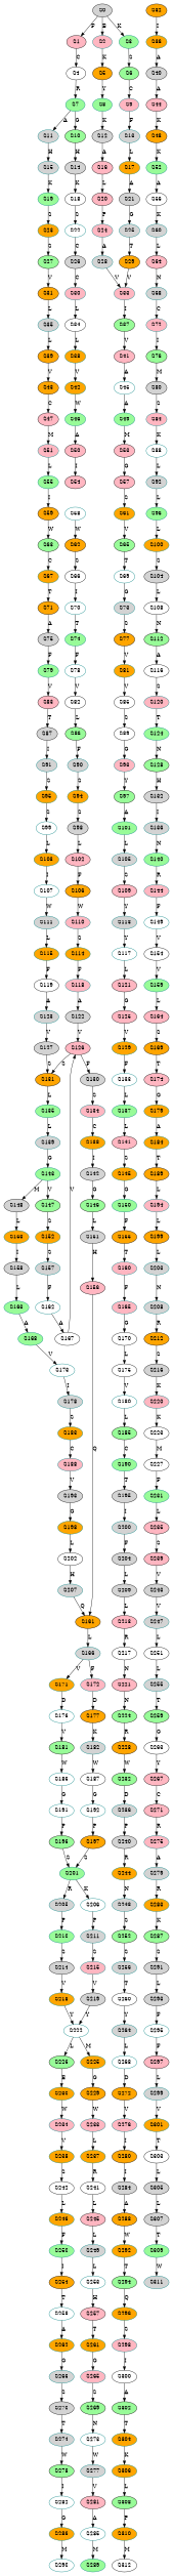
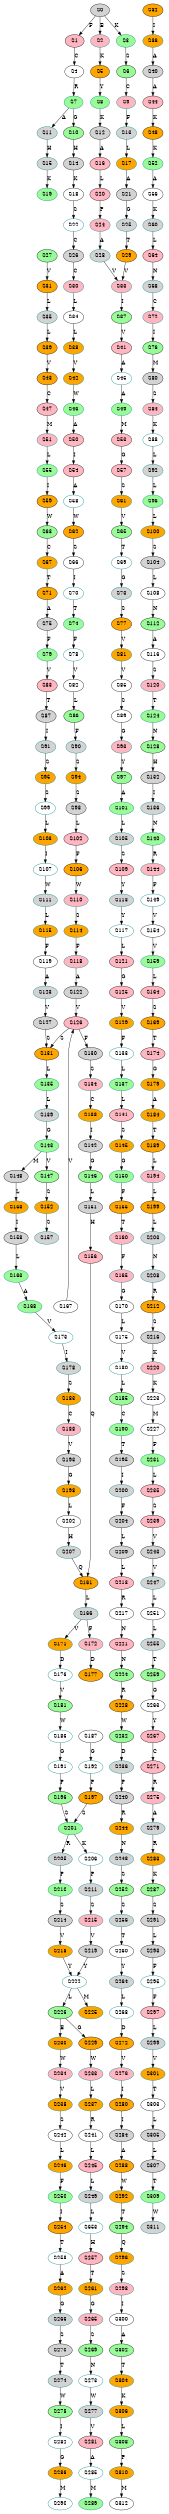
  strict digraph {
    node [color=teal fillcolor=lightgrey style=filled]
    S0 [color=black]
    S1 [color=black fillcolor=lightpink]
    S2 [fillcolor=lightpink]
    S3 [fillcolor=palegreen]
    S4 [color=black fillcolor=white]
    S5 [color=black fillcolor=orange]
    S6 [color=black fillcolor=palegreen]
    S7 [fillcolor=palegreen]
    S8 [fillcolor=palegreen]
    S9 [fillcolor=lightpink]
    S10 [color=black fillcolor=palegreen]
    S11
    S12 [color=black]
    S13
    S14 [color=black]
    S15
    S16 [color=black fillcolor=lightpink]
    S17 [fillcolor=orange]
    S18 [color=black fillcolor=white]
    S19 [fillcolor=palegreen]
    S20 [color=black fillcolor=lightpink]
    S21 [color=black]
    S22 [fillcolor=white]
-   S23 [fillcolor=orange]
    S24 [fillcolor=lightpink]
    S25
    S26 [color=black]
    S27 [color=black fillcolor=palegreen]
    S28
    S29 [color=black fillcolor=orange]
    S30 [fillcolor=lightpink]
    S31 [color=black fillcolor=orange]
    S33 [fillcolor=lightpink]
    S34 [color=black fillcolor=white]
    S35
    S32 [color=black fillcolor=orange]
    S36 [fillcolor=orange]
    S37 [color=black fillcolor=palegreen]
    S38 [fillcolor=orange]
    S39 [color=black fillcolor=orange]
    S40 [color=black]
    S41 [color=black fillcolor=lightpink]
    S42 [fillcolor=orange]
    S43 [color=black fillcolor=orange]
    S44 [color=black fillcolor=lightpink]
    S45 [fillcolor=white]
    S46 [fillcolor=palegreen]
    S47 [color=black fillcolor=lightpink]
    S48 [color=black fillcolor=orange]
    S49 [fillcolor=palegreen]
    S50 [color=black fillcolor=lightpink]
    S51 [fillcolor=lightpink]
    S52 [fillcolor=palegreen]
    S53 [color=black fillcolor=lightpink]
    S54 [color=black fillcolor=lightpink]
    S55 [fillcolor=palegreen]
    S56 [color=black fillcolor=white]
    S57 [color=black fillcolor=lightpink]
    S58 [fillcolor=white]
    S59 [color=black fillcolor=orange]
    S60
    S61 [fillcolor=orange]
    S62 [color=black fillcolor=orange]
    S63 [color=black fillcolor=palegreen]
    S64 [color=black fillcolor=lightpink]
    S65 [color=black fillcolor=palegreen]
    S66 [color=black fillcolor=white]
    S67 [fillcolor=orange]
    S68
    S69 [fillcolor=white]
    S70 [fillcolor=white]
    S71 [color=black fillcolor=orange]
    S72 [fillcolor=lightpink]
    S73
    S74 [fillcolor=palegreen]
    S75 [color=black]
    S76 [color=black fillcolor=palegreen]
    S77 [color=black fillcolor=orange]
    S78 [fillcolor=white]
    S79 [fillcolor=palegreen]
    S80 [color=black]
    S81 [fillcolor=orange]
    S82 [color=black fillcolor=white]
    S83 [color=black fillcolor=lightpink]
    S84 [fillcolor=lightpink]
    S85 [color=black fillcolor=white]
    S86 [color=black fillcolor=palegreen]
    S87 [color=black]
    S88 [fillcolor=white]
    S89 [color=black fillcolor=white]
    S90
    S91
    S92
    S93 [fillcolor=lightpink]
    S94 [fillcolor=orange]
    S95 [fillcolor=orange]
    S96 [fillcolor=palegreen]
    S97 [color=black fillcolor=palegreen]
    S98 [color=black]
    S99 [fillcolor=white]
    S100 [fillcolor=orange]
    S101 [fillcolor=palegreen]
    S102 [color=black fillcolor=lightpink]
    S103 [fillcolor=orange]
    S104 [color=black]
    S105
    S106 [color=black fillcolor=orange]
    S107 [fillcolor=white]
    S108 [color=black fillcolor=white]
    S109 [color=black fillcolor=lightpink]
    S110 [fillcolor=lightpink]
    S111
    S112 [color=black fillcolor=palegreen]
    S113
    S114 [fillcolor=orange]
    S115 [fillcolor=orange]
    S116 [color=black fillcolor=white]
    S117 [fillcolor=white]
    S118 [fillcolor=lightpink]
    S119 [color=black fillcolor=white]
    S120 [fillcolor=lightpink]
    S121 [color=black fillcolor=lightpink]
    S122 [color=black]
    S123
    S124 [fillcolor=palegreen]
    S125 [color=black fillcolor=lightpink]
    S126 [color=black fillcolor=lightpink]
    S127 [color=black]
    S128 [color=black fillcolor=palegreen]
    S129 [fillcolor=orange]
    S130 [color=black]
    S131 [color=black fillcolor=orange]
    S132 [color=black]
    S133 [fillcolor=white]
    S134 [fillcolor=lightpink]
    S135 [fillcolor=palegreen]
    S136
    S137 [fillcolor=palegreen]
    S138 [fillcolor=orange]
    S139
    S140 [fillcolor=palegreen]
    S141 [color=black fillcolor=lightpink]
    S142 [color=black]
    S143 [fillcolor=palegreen]
    S144 [fillcolor=lightpink]
    S145 [fillcolor=orange]
    S146 [color=black fillcolor=palegreen]
    S147 [color=black fillcolor=palegreen]
    S148 [color=black]
    S149 [fillcolor=white]
    S150 [fillcolor=palegreen]
    S151 [color=black]
    S152 [fillcolor=orange]
    S153 [fillcolor=orange]
    S154 [color=black fillcolor=white]
    S155 [color=black fillcolor=orange]
    S156 [color=black fillcolor=lightpink]
    S157
    S158 [color=black]
    S159 [fillcolor=palegreen]
    S160 [fillcolor=lightpink]
    S161 [color=black fillcolor=orange]
-   S162 [fillcolor=white]
    S163 [fillcolor=palegreen]
    S164 [color=black fillcolor=lightpink]
    S165 [fillcolor=lightpink]
    S166
    S167 [color=black fillcolor=white]
    S168 [fillcolor=palegreen]
    S169 [color=black fillcolor=orange]
    S170 [color=black fillcolor=white]
    S171 [fillcolor=orange]
    S172 [fillcolor=lightpink]
    S173 [fillcolor=white]
    S174 [color=black fillcolor=lightpink]
    S175 [color=black fillcolor=white]
    S176 [fillcolor=white]
    S177 [color=black fillcolor=orange]
    S178
    S179 [fillcolor=orange]
    S180 [fillcolor=white]
    S181 [color=black fillcolor=palegreen]
-   S182
    S183 [fillcolor=orange]
    S184 [fillcolor=orange]
    S185 [color=black fillcolor=palegreen]
    S186 [fillcolor=white]
    S187 [color=black fillcolor=white]
    S188 [fillcolor=lightpink]
    S189 [color=black fillcolor=orange]
    S190 [fillcolor=palegreen]
    S191 [fillcolor=white]
    S192 [fillcolor=white]
    S193 [color=black]
    S194 [fillcolor=lightpink]
    S195 [color=black]
    S196 [color=black fillcolor=palegreen]
    S197 [color=black fillcolor=orange]
    S198 [fillcolor=orange]
    S199 [color=black fillcolor=orange]
    S200
    S201 [fillcolor=palegreen]
    S202 [color=black fillcolor=white]
    S203
    S204 [color=black]
    S205
    S206 [fillcolor=white]
    S207
    S208
    S209 [color=black]
    S210 [fillcolor=palegreen]
    S211
    S212 [color=black fillcolor=orange]
    S213 [color=black fillcolor=lightpink]
    S214 [color=black]
    S215 [fillcolor=lightpink]
    S216 [color=black]
    S217 [color=black fillcolor=white]
    S218 [fillcolor=orange]
    S219 [color=black]
    S220 [fillcolor=lightpink]
    S221 [color=black fillcolor=lightpink]
    S222 [fillcolor=white]
    S223 [color=black fillcolor=white]
    S224 [color=black fillcolor=palegreen]
    S225 [fillcolor=orange]
    S226 [color=black fillcolor=palegreen]
    S227 [color=black fillcolor=white]
    S228 [color=black fillcolor=orange]
    S229 [color=black fillcolor=orange]
    S230 [fillcolor=orange]
    S231 [fillcolor=palegreen]
    S232 [color=black fillcolor=palegreen]
    S233 [fillcolor=lightpink]
    S234 [fillcolor=lightpink]
    S235 [color=black fillcolor=lightpink]
    S236
    S237 [fillcolor=orange]
    S238 [fillcolor=orange]
    S239 [color=black fillcolor=lightpink]
    S240 [color=black]
    S241 [color=black fillcolor=white]
    S242 [color=black fillcolor=white]
    S243 [color=black]
    S244 [fillcolor=orange]
    S245 [color=black fillcolor=lightpink]
    S246 [fillcolor=orange]
    S247
    S248
    S249
    S250 [fillcolor=palegreen]
    S251 [color=black fillcolor=white]
    S252 [color=black fillcolor=palegreen]
-   S253 [fillcolor=white]
+   S253 [fillcolor=white label=S653]
    S254 [color=black fillcolor=orange]
    S255
    S256
    S257 [color=black fillcolor=lightpink]
    S258 [fillcolor=white]
    S259 [color=black fillcolor=palegreen]
    S260 [color=black fillcolor=white]
    S261 [fillcolor=orange]
    S262 [fillcolor=orange]
    S263 [color=black fillcolor=white]
    S264
    S265 [fillcolor=lightpink]
    S266
    S267 [color=black fillcolor=lightpink]
    S268 [fillcolor=white]
    S269 [color=black fillcolor=palegreen]
    S270 [color=black]
    S271 [color=black fillcolor=lightpink]
    S272 [color=black fillcolor=orange]
    S273 [fillcolor=white]
    S274
    S275 [fillcolor=lightpink]
    S276 [fillcolor=lightpink]
    S277
    S278 [color=black fillcolor=palegreen]
    S279
    S280 [color=black fillcolor=orange]
    S281 [color=black fillcolor=lightpink]
    S282 [fillcolor=white]
    S283 [fillcolor=orange]
    S284 [color=black]
    S285 [fillcolor=white]
    S286 [fillcolor=orange]
    S287 [color=black fillcolor=palegreen]
    S288 [color=black fillcolor=orange]
    S289 [fillcolor=palegreen]
    S290 [fillcolor=white]
    S291 [color=black]
    S292 [fillcolor=orange]
    S293 [color=black]
    S294 [color=black fillcolor=palegreen]
    S295 [fillcolor=white]
    S296 [fillcolor=orange]
    S297 [color=black fillcolor=lightpink]
    S298 [fillcolor=lightpink]
    S299
    S300 [color=black fillcolor=white]
    S301 [fillcolor=orange]
    S302 [color=black fillcolor=palegreen]
    S303 [color=black fillcolor=white]
    S304 [fillcolor=orange]
    S305 [color=black]
    S306 [fillcolor=orange]
    S307 [color=black]
    S308 [color=black fillcolor=palegreen]
    S309 [fillcolor=palegreen]
    S310 [fillcolor=orange]
    S311
    S312 [color=black fillcolor=white]
    S0 -> S1 [label=F]
    S0 -> S2 [label=E]
    S0 -> S3 [label=K]
    S1 -> S4 [label=C]
    S2 -> S5 [label=K]
    S3 -> S6 [label=S]
    S4 -> S7 [label=R]
    S5 -> S8 [label=Y]
    S6 -> S9 [label=C]
    S7 -> S10 [label=G]
    S7 -> S11 [label=A]
    S8 -> S12 [label=K]
    S9 -> S13 [label=F]
    S10 -> S14 [label=H]
    S11 -> S15 [label=H]
    S12 -> S16 [label=A]
    S13 -> S17 [label=L]
    S14 -> S18 [label=K]
    S15 -> S19 [label=K]
    S16 -> S20 [label=L]
    S17 -> S21 [label=A]
    S18 -> S22 [label=S]
-   S19 -> S23 [label=S]
    S20 -> S24 [label=P]
    S21 -> S25 [label=G]
    S22 -> S26 [label=C]
-   S23 -> S27 [label=S]
    S24 -> S28 [label=A]
    S25 -> S29 [label=T]
    S26 -> S30 [label=C]
    S27 -> S31 [label=V]
    S28 -> S33 [label=V]
    S29 -> S33 [label=V]
    S30 -> S34 [label=L]
    S31 -> S35 [label=L]
    S33 -> S37 [label=I]
    S34 -> S38 [label=L]
    S35 -> S39 [label=L]
    S32 -> S36 [label=I]
    S36 -> S40 [label=A]
    S37 -> S41 [label=V]
    S38 -> S42 [label=V]
    S39 -> S43 [label=V]
    S40 -> S44 [label=A]
    S41 -> S45 [label=A]
    S42 -> S46 [label=W]
    S43 -> S47 [label=C]
    S44 -> S48 [label=K]
    S45 -> S49 [label=A]
    S46 -> S50 [label=A]
    S47 -> S51 [label=M]
    S48 -> S52 [label=K]
    S49 -> S53 [label=M]
    S50 -> S54 [label=I]
    S51 -> S55 [label=L]
    S52 -> S56 [label=A]
    S53 -> S57 [label=G]
+   S54 -> S58 [label=A]
    S55 -> S59 [label=I]
    S56 -> S60 [label=K]
    S57 -> S61 [label=S]
    S58 -> S62 [label=W]
    S59 -> S63 [label=W]
    S60 -> S64 [label=L]
    S61 -> S65 [label=V]
    S62 -> S66 [label=S]
    S63 -> S67 [label=C]
    S64 -> S68 [label=N]
    S65 -> S69 [label=T]
    S66 -> S70 [label=I]
    S67 -> S71 [label=T]
    S68 -> S72 [label=C]
    S69 -> S73 [label=G]
    S70 -> S74 [label=T]
    S71 -> S75 [label=A]
    S72 -> S76 [label=I]
    S73 -> S77 [label=S]
    S74 -> S78 [label=F]
    S75 -> S79 [label=F]
    S76 -> S80 [label=M]
    S77 -> S81 [label=V]
    S78 -> S82 [label=V]
    S79 -> S83 [label=V]
    S80 -> S84 [label=S]
    S81 -> S85 [label=V]
    S82 -> S86 [label=L]
    S83 -> S87 [label=T]
    S84 -> S88 [label=K]
    S85 -> S89 [label=S]
    S86 -> S90 [label=F]
    S87 -> S91 [label=I]
    S88 -> S92 [label=L]
    S89 -> S93 [label=G]
    S90 -> S94 [label=S]
    S91 -> S95 [label=S]
    S92 -> S96 [label=L]
    S93 -> S97 [label=Y]
    S94 -> S98 [label=S]
    S95 -> S99 [label=S]
    S96 -> S100 [label=L]
    S97 -> S101 [label=A]
    S98 -> S102 [label=L]
    S99 -> S103 [label=L]
    S100 -> S104 [label=S]
    S101 -> S105 [label=L]
    S102 -> S106 [label=F]
    S103 -> S107 [label=I]
    S104 -> S108 [label=L]
    S105 -> S109 [label=S]
    S106 -> S110 [label=W]
    S107 -> S111 [label=W]
    S108 -> S112 [label=N]
    S109 -> S113 [label=Y]
    S110 -> S114 [label=S]
    S111 -> S115 [label=L]
    S112 -> S116 [label=A]
    S113 -> S117 [label=Y]
    S114 -> S118 [label=F]
    S115 -> S119 [label=F]
    S116 -> S120 [label=S]
    S117 -> S121 [label=L]
    S118 -> S122 [label=A]
    S119 -> S123 [label=A]
    S120 -> S124 [label=T]
    S121 -> S125 [label=G]
    S122 -> S126 [label=V]
    S123 -> S127 [label=V]
    S124 -> S128 [label=N]
    S125 -> S129 [label=V]
    S126 -> S130 [label=F]
    S126 -> S131 [label=S]
    S127 -> S131 [label=S]
    S128 -> S132 [label=H]
    S129 -> S133 [label=F]
    S130 -> S134 [label=S]
    S131 -> S135 [label=L]
    S132 -> S136 [label=I]
    S133 -> S137 [label=L]
    S134 -> S138 [label=C]
    S135 -> S139 [label=L]
    S136 -> S140 [label=N]
    S137 -> S141 [label=L]
    S138 -> S142 [label=I]
    S139 -> S143 [label=G]
    S140 -> S144 [label=R]
    S141 -> S145 [label=S]
    S142 -> S146 [label=G]
    S143 -> S147 [label=V]
    S143 -> S148 [label=M]
    S144 -> S149 [label=F]
    S145 -> S150 [label=G]
    S146 -> S151 [label=L]
    S147 -> S152 [label=S]
    S148 -> S153 [label=L]
    S149 -> S154 [label=V]
    S150 -> S155 [label=F]
    S151 -> S156 [label=H]
    S152 -> S157 [label=S]
    S153 -> S158 [label=I]
    S154 -> S159 [label=V]
    S155 -> S160 [label=T]
    S156 -> S161 [label=Q]
-   S157 -> S162 [label=F]
    S158 -> S163 [label=L]
    S159 -> S164 [label=L]
    S160 -> S165 [label=F]
    S161 -> S166 [label=L]
-   S162 -> S167 [label=A]
    S163 -> S168 [label=A]
    S164 -> S169 [label=S]
    S165 -> S170 [label=G]
    S166 -> S171 [label=V]
    S166 -> S172 [label=F]
    S167 -> S126 [label=V]
    S168 -> S173 [label=V]
    S169 -> S174 [label=T]
    S170 -> S175 [label=L]
    S171 -> S176 [label=D]
    S172 -> S177 [label=D]
    S173 -> S178 [label=I]
    S174 -> S179 [label=G]
    S175 -> S180 [label=V]
    S176 -> S181 [label=V]
-   S177 -> S182 [label=K]
    S178 -> S183 [label=S]
    S179 -> S184 [label=A]
    S180 -> S185 [label=L]
    S181 -> S186 [label=W]
-   S182 -> S187 [label=W]
    S183 -> S188 [label=C]
    S184 -> S189 [label=T]
    S185 -> S190 [label=C]
    S186 -> S191 [label=G]
    S187 -> S192 [label=G]
    S188 -> S193 [label=V]
    S189 -> S194 [label=L]
    S190 -> S195 [label=T]
    S191 -> S196 [label=P]
    S192 -> S197 [label=P]
    S193 -> S198 [label=G]
    S194 -> S199 [label=L]
    S195 -> S200 [label=I]
    S196 -> S201 [label=S]
    S197 -> S201 [label=S]
    S198 -> S202 [label=L]
    S199 -> S203 [label=L]
    S200 -> S204 [label=F]
    S201 -> S205 [label=R]
    S201 -> S206 [label=K]
    S202 -> S207 [label=H]
    S203 -> S208 [label=N]
    S204 -> S209 [label=L]
    S205 -> S210 [label=P]
    S206 -> S211 [label=P]
    S207 -> S161 [label=Q]
    S208 -> S212 [label=R]
    S209 -> S213 [label=L]
    S210 -> S214 [label=S]
    S211 -> S215 [label=S]
    S212 -> S216 [label=S]
    S213 -> S217 [label=R]
    S214 -> S218 [label=V]
    S215 -> S219 [label=V]
    S216 -> S220 [label=K]
    S217 -> S221 [label=N]
    S218 -> S222 [label=Y]
    S219 -> S222 [label=Y]
    S220 -> S223 [label=K]
    S221 -> S224 [label=N]
    S222 -> S225 [label=M]
    S222 -> S226 [label=L]
    S223 -> S227 [label=M]
    S224 -> S228 [label=R]
-   S225 -> S229 [label=G]
+   S226 -> S229 [label=G]
    S226 -> S230 [label=E]
    S227 -> S231 [label=F]
    S228 -> S232 [label=W]
    S229 -> S233 [label=W]
    S230 -> S234 [label=W]
    S231 -> S235 [label=L]
    S232 -> S236 [label=D]
    S233 -> S237 [label=L]
    S234 -> S238 [label=V]
    S235 -> S239 [label=S]
    S236 -> S240 [label=P]
    S237 -> S241 [label=R]
    S238 -> S242 [label=S]
    S239 -> S243 [label=V]
    S240 -> S244 [label=R]
    S241 -> S245 [label=L]
    S242 -> S246 [label=L]
    S243 -> S247 [label=V]
    S244 -> S248 [label=N]
    S245 -> S249 [label=L]
    S246 -> S250 [label=F]
    S247 -> S251 [label=L]
    S248 -> S252 [label=S]
    S249 -> S253 [label=L]
    S250 -> S254 [label=I]
    S251 -> S255 [label=L]
    S252 -> S256 [label=S]
    S253 -> S257 [label=H]
    S254 -> S258 [label=T]
    S255 -> S259 [label=T]
    S256 -> S260 [label=T]
    S257 -> S261 [label=T]
    S258 -> S262 [label=A]
    S259 -> S263 [label=G]
    S260 -> S264 [label=Y]
    S261 -> S265 [label=G]
    S262 -> S266 [label=G]
    S263 -> S267 [label=Y]
    S264 -> S268 [label=L]
    S265 -> S269 [label=S]
    S266 -> S270 [label=S]
    S267 -> S271 [label=C]
    S268 -> S272 [label=D]
    S269 -> S273 [label=N]
    S270 -> S274 [label=T]
    S271 -> S275 [label=R]
    S272 -> S276 [label=V]
    S273 -> S277 [label=W]
    S274 -> S278 [label=W]
    S275 -> S279 [label=A]
    S276 -> S280 [label=I]
    S277 -> S281 [label=V]
    S278 -> S282 [label=I]
    S279 -> S283 [label=R]
    S280 -> S284 [label=I]
    S281 -> S285 [label=A]
    S282 -> S286 [label=G]
    S283 -> S287 [label=K]
    S284 -> S288 [label=A]
    S285 -> S289 [label=M]
    S286 -> S290 [label=M]
    S287 -> S291 [label=S]
    S288 -> S292 [label=W]
    S291 -> S293 [label=L]
    S292 -> S294 [label=T]
    S293 -> S295 [label=F]
    S294 -> S296 [label=Q]
    S295 -> S297 [label=F]
    S296 -> S298 [label=S]
    S297 -> S299 [label=L]
    S298 -> S300 [label=I]
    S299 -> S301 [label=V]
    S300 -> S302 [label=A]
    S301 -> S303 [label=T]
    S302 -> S304 [label=T]
    S303 -> S305 [label=L]
    S304 -> S306 [label=K]
    S305 -> S307 [label=L]
    S306 -> S308 [label=L]
    S307 -> S309 [label=T]
    S308 -> S310 [label=P]
    S309 -> S311 [label=W]
    S310 -> S312 [label=M]
  }
